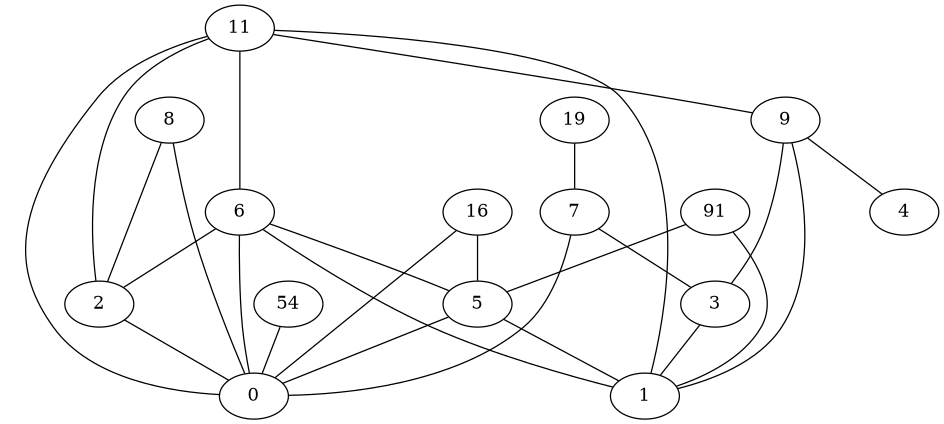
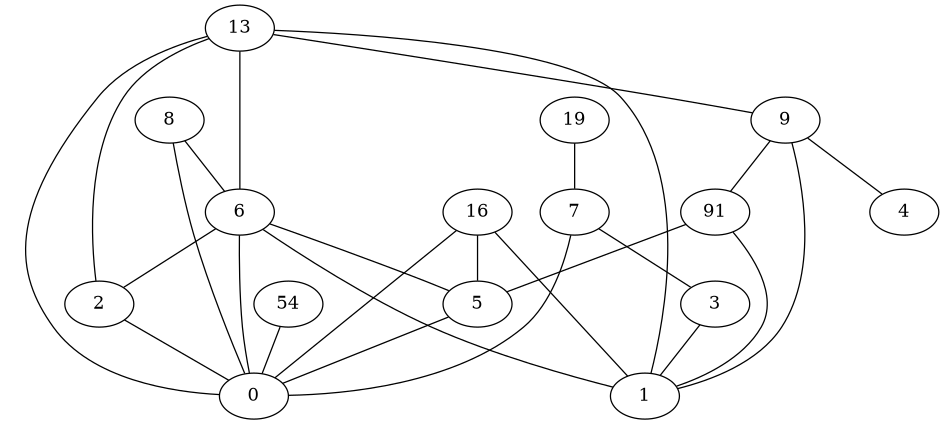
  digraph {
    rankdir=BT
    edge [arrowhead=both]
    0
    2
    5
    6
    7
    8
    n7 [label=16]
-   13 [label=11]
+   13
    n9 [label=54]
    1
    3
    9
    n13 [label=91]
    n14 [label=19]
    4
    0 -> 2
    0 -> 5
    0 -> 6
    0 -> 7
    0 -> 8
    0 -> n7
    0 -> 13
    0 -> n9
    2 -> 6
    2 -> 13
    5 -> 6
    5 -> n7
    5 -> n13
-   2 -> 8
+   6 -> 8
    6 -> 13
    7 -> n14
-   1 -> 5
+   1 -> n7
    1 -> 6
    1 -> 13
    1 -> 3
    1 -> 9
    1 -> n13
    3 -> 7
-   3 -> 9
+   n13 -> 9
    9 -> 13
    4 -> 9
  }
